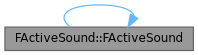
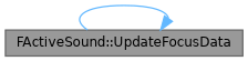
  digraph {
    rankdir=LR
-   n1 [color=gray40 fillcolor=grey60 fontcolor=black fontname=Helvetica fontsize=10 height=0.2 label="FActiveSound::FActiveSound" shape=box style=filled width=0.4]
+   n1 [color=gray40 fillcolor=grey60 fontcolor=black fontname=Helvetica fontsize=10 height=0.2 label="FActiveSound::UpdateFocusData" shape=box style=filled width=0.4]
    n1 -> n1 [color=steelblue1 fontname=Helvetica fontsize=10 labelfontname=Helvetica labelfontsize=10 style=solid]
  }
